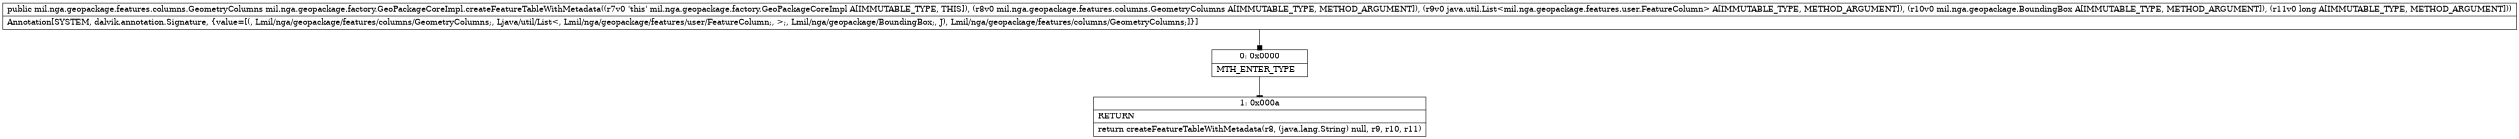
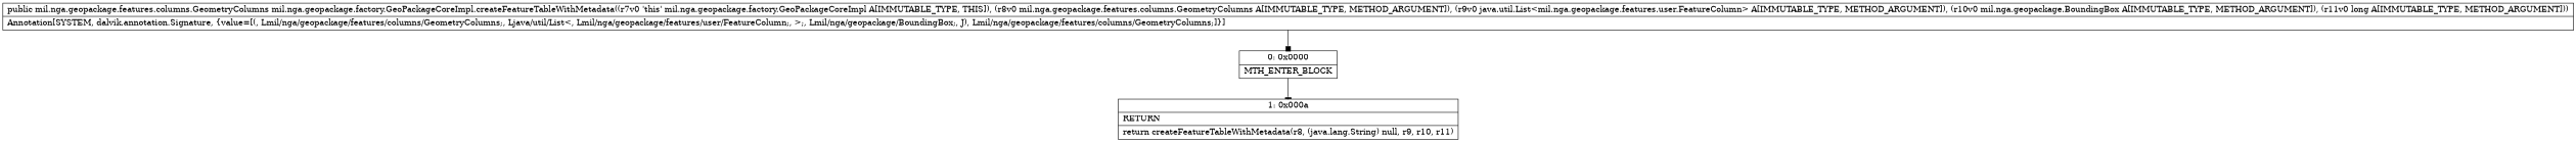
  digraph {
    node [shape=record]
-   n1 [label="{0\:\ 0x0000|MTH_ENTER_TYPE\l}"]
+   n1 [label="{0\:\ 0x0000|MTH_ENTER_BLOCK\l}"]
    n2 [label="{1\:\ 0x000a|RETURN\l|return createFeatureTableWithMetadata(r8, (java.lang.String) null, r9, r10, r11)\l}"]
    n3 [label="{public mil.nga.geopackage.features.columns.GeometryColumns mil.nga.geopackage.factory.GeoPackageCoreImpl.createFeatureTableWithMetadata((r7v0 'this' mil.nga.geopackage.factory.GeoPackageCoreImpl A[IMMUTABLE_TYPE, THIS]), (r8v0 mil.nga.geopackage.features.columns.GeometryColumns A[IMMUTABLE_TYPE, METHOD_ARGUMENT]), (r9v0 java.util.List\<mil.nga.geopackage.features.user.FeatureColumn\> A[IMMUTABLE_TYPE, METHOD_ARGUMENT]), (r10v0 mil.nga.geopackage.BoundingBox A[IMMUTABLE_TYPE, METHOD_ARGUMENT]), (r11v0 long A[IMMUTABLE_TYPE, METHOD_ARGUMENT]))  | Annotation[SYSTEM, dalvik.annotation.Signature, \{value=[(, Lmil\/nga\/geopackage\/features\/columns\/GeometryColumns;, Ljava\/util\/List\<, Lmil\/nga\/geopackage\/features\/user\/FeatureColumn;, \>;, Lmil\/nga\/geopackage\/BoundingBox;, J), Lmil\/nga\/geopackage\/features\/columns\/GeometryColumns;]\}]\l}"]
    n1 -> n2 [arrowhead=tee]
    n3 -> n1 [arrowhead=box]
  }
